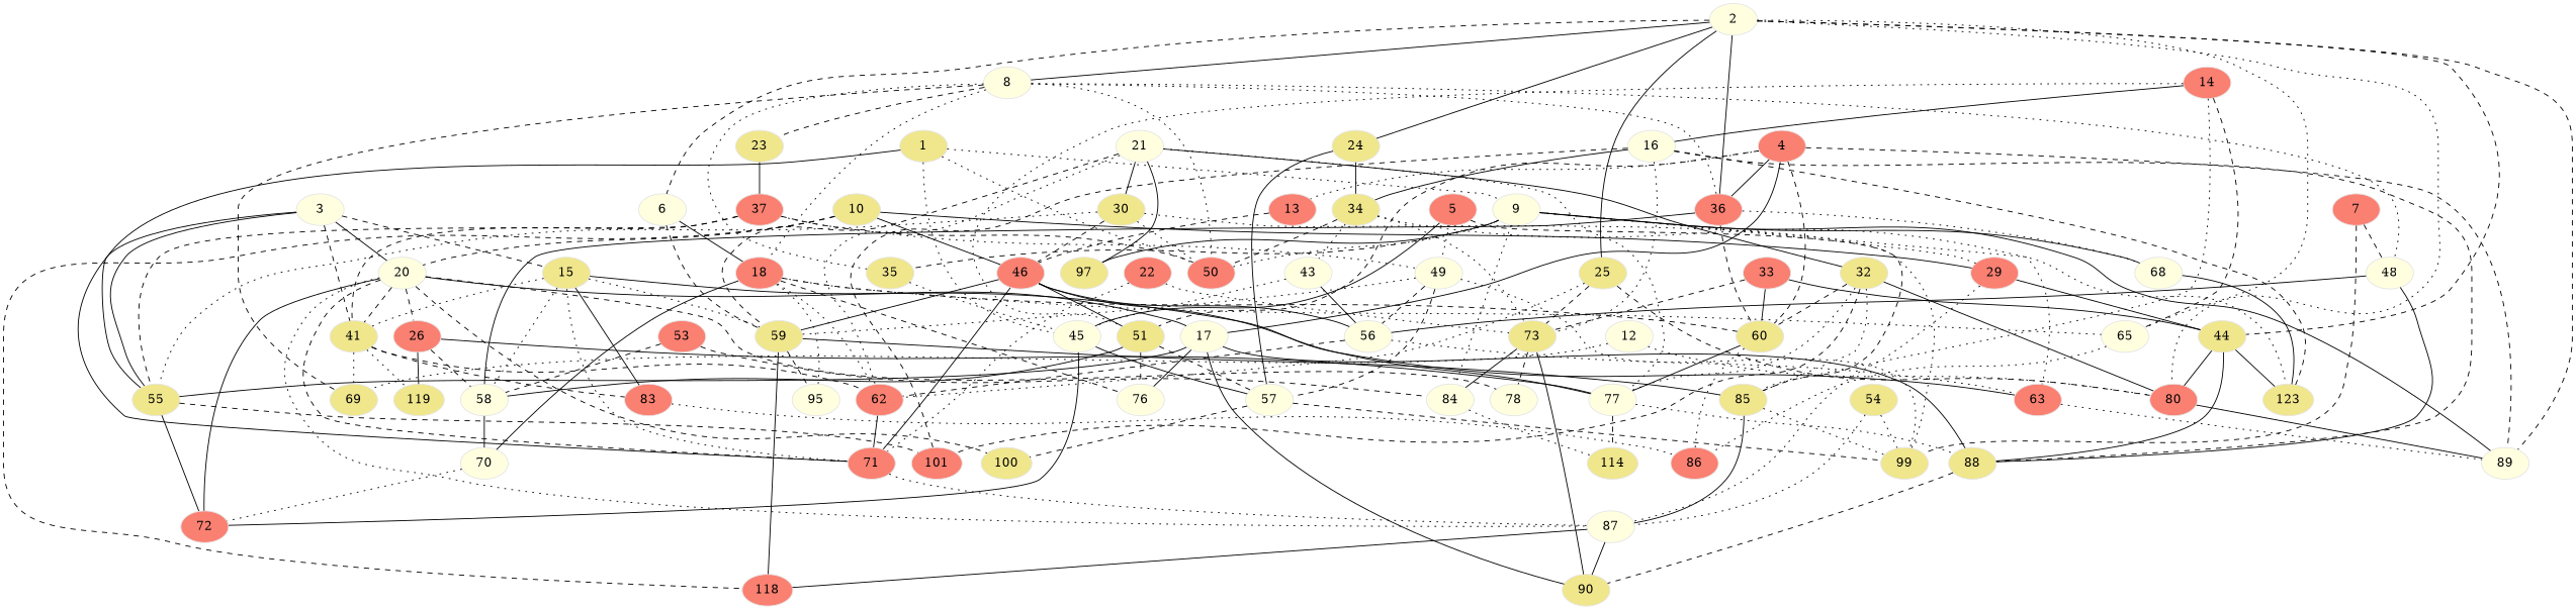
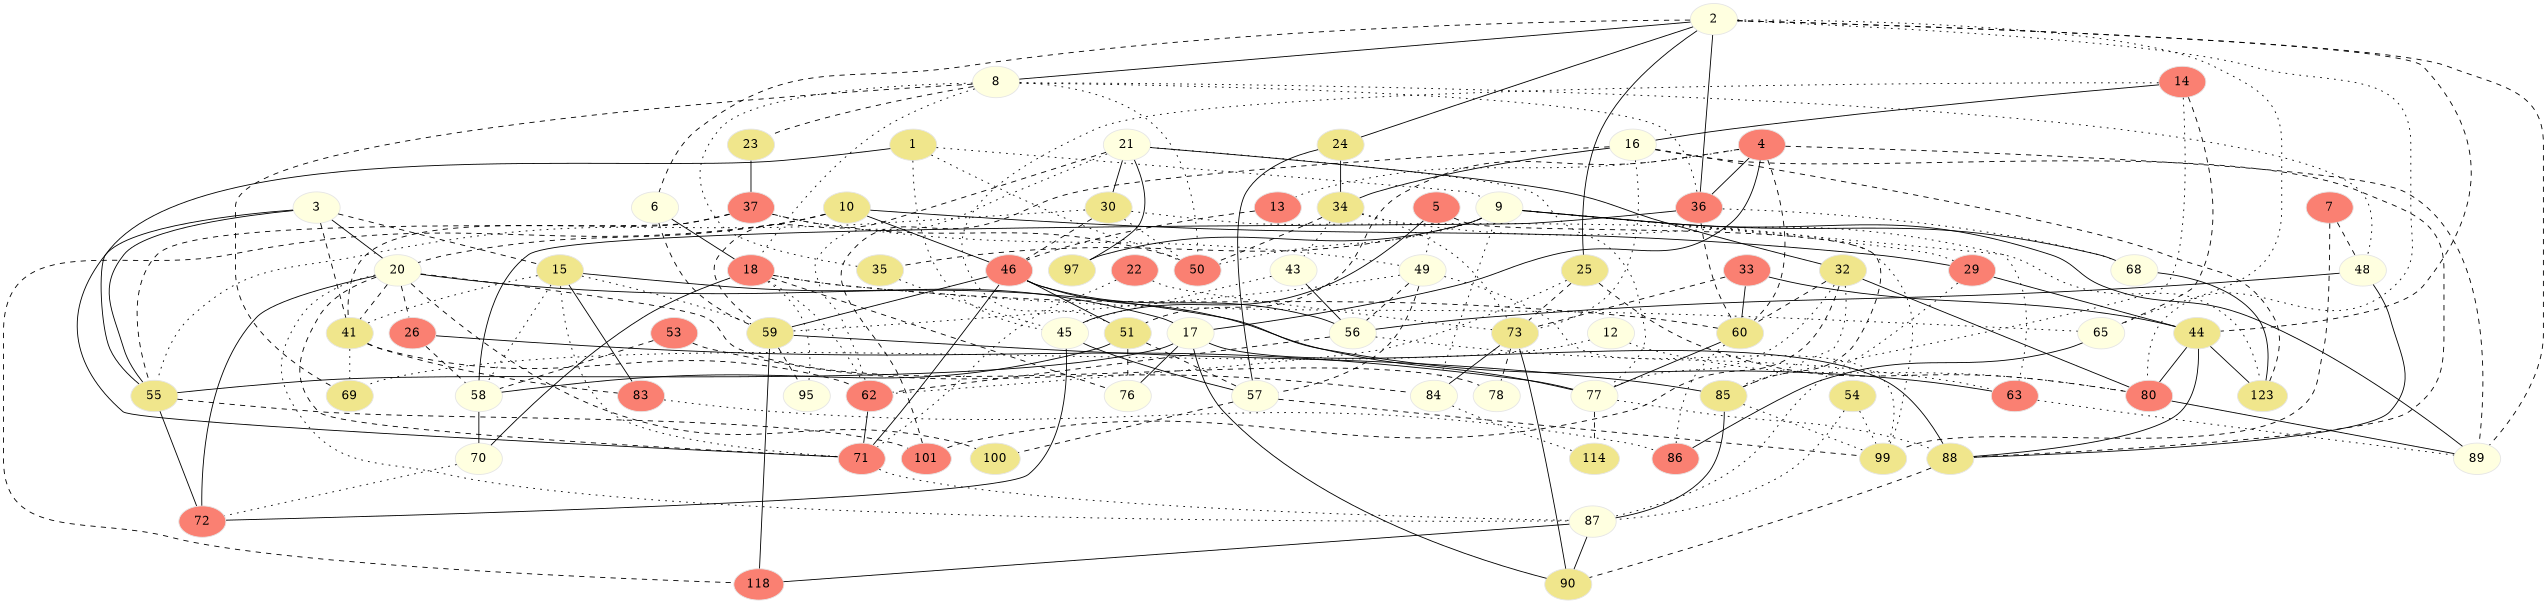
  graph {
    node [color=gray90 fillcolor=khaki style=filled]
    edge [style=solid]
    9 [fillcolor=lightyellow super="+40"]
    50 [fillcolor=salmon super="+66"]
    89 [fillcolor=lightyellow super="+94"]
    35
    29 [fillcolor=salmon]
    63 [fillcolor=salmon super="+109"]
    68 [fillcolor=lightyellow]
    84 [fillcolor=lightyellow super="+108"]
    97
    1
    45 [fillcolor=lightyellow super="+93"]
    55 [super="+75"]
    72 [fillcolor=salmon]
    57 [fillcolor=lightyellow]
    101 [fillcolor=salmon]
    2 [fillcolor=lightyellow super="+102"]
    6 [fillcolor=lightyellow super="+52"]
    8 [fillcolor=lightyellow super="+11"]
    24
    25 [super="+27"]
    36 [fillcolor=salmon super="+106"]
    44 [super="+47"]
    65 [fillcolor=lightyellow]
    80 [fillcolor=salmon super="+82"]
    18 [fillcolor=salmon super="+67"]
    59 [super="+105"]
    48 [fillcolor=lightyellow]
    23
    69
    34 [super="+121"]
    73 [super="+74"]
    62 [fillcolor=salmon super="+81"]
    60 [super="+64"]
    58 [fillcolor=lightyellow super="+103"]
    88
    123
    86 [fillcolor=salmon super="+112"]
    3 [fillcolor=lightyellow super="+19"]
    15 [super="+42"]
    20 [fillcolor=lightyellow super="+28"]
    41 [super="+117"]
    71 [fillcolor=salmon super="+92"]
    17 [fillcolor=lightyellow super="+120"]
    83 [fillcolor=salmon super="+104"]
    26 [fillcolor=salmon]
    78 [fillcolor=lightyellow]
    87 [fillcolor=lightyellow super="+116"]
    100
-   119
    4 [fillcolor=salmon super="+98"]
    13 [fillcolor=salmon]
    51 [super="+110"]
    46 [fillcolor=salmon super="+113"]
    76 [fillcolor=lightyellow]
    90 [super="+107"]
    77 [fillcolor=lightyellow super="+111"]
    5 [fillcolor=salmon]
    49 [fillcolor=lightyellow]
    85 [super="+96"]
    99 [super="+122"]
    56 [fillcolor=lightyellow super="+91"]
    70 [fillcolor=lightyellow]
    95 [fillcolor=lightyellow]
    118 [fillcolor=salmon]
    7 [fillcolor=salmon]
    37 [fillcolor=salmon]
    114
    10
    12 [fillcolor=lightyellow]
    14 [fillcolor=salmon super="+38"]
    16 [fillcolor=lightyellow super="+31"]
    43 [fillcolor=lightyellow]
    21 [fillcolor=lightyellow super="+115"]
    30 [super="+79"]
    32 [super="+39"]
    22 [fillcolor=salmon]
    33 [fillcolor=salmon]
    53 [fillcolor=salmon]
    54
    9 -- 50 [style=dotted]
    9 -- 89
    9 -- 35 [style=dashed]
    9 -- 29 [style=dotted]
    9 -- 63 [style=dotted]
    9 -- 68
    9 -- 84 [style=dotted weight=2]
    9 -- 97
    35 -- 45 [style=dotted]
    29 -- 44
    29 -- 87 [style=dotted]
    63 -- 89 [style=dotted]
    68 -- 123
    84 -- 114 [style=dotted]
    1 -- 9 [style=dotted]
    1 -- 50 [style=dotted]
    1 -- 45 [style=dotted]
    1 -- 55
    45 -- 72
    45 -- 57
    55 -- 72
    55 -- 101 [style=dashed]
    57 -- 100 [style=dashed]
    57 -- 99 [style=dashed]
    2 -- 89 [style=dashed]
    2 -- 6 [style=dashed]
    2 -- 8
    2 -- 24
    2 -- 25
    2 -- 36
    2 -- 44 [style=dashed]
    2 -- 65 [style=dotted]
    2 -- 80 [style=dotted]
    6 -- 18
    6 -- 59 [style=dashed]
    8 -- 50 [style=dotted]
    8 -- 35 [style=dotted]
    8 -- 36 [style=dotted]
    8 -- 18 [style=dotted]
    8 -- 48 [style=dotted]
    8 -- 23 [style=dashed]
    8 -- 69 [style=dashed]
    24 -- 57
    24 -- 34
    25 -- 80 [style=dashed]
    25 -- 73 [style=dashed]
    25 -- 62 [style=dotted]
    36 -- 68 [style=dotted]
    36 -- 60 [style=dashed]
    36 -- 58
    44 -- 80 [weight=2]
    44 -- 88
    44 -- 123
-   65 -- 86 [style=dotted]
+   65 -- 86
    80 -- 89
    18 -- 65 [style=dotted]
    18 -- 62 [style=dotted]
    18 -- 60 [style=dashed]
    18 -- 76 [style=dashed]
    18 -- 70
    18 -- 95 [style=dotted]
    59 -- 85
    59 -- 95 [style=dashed]
    59 -- 118
    48 -- 88
    48 -- 56
    23 -- 37
    34 -- 50 [style=dashed]
    34 -- 73 [style=dotted]
    34 -- 123 [style=dotted]
    34 -- 43 [style=dotted]
    73 -- 84 [weight=2]
    73 -- 78 [style=dashed]
    73 -- 90
    62 -- 71
    60 -- 86 [style=dotted]
    60 -- 77
    58 -- 70
    88 -- 90 [style=dashed]
    3 -- 55
    3 -- 15 [style=dashed]
    3 -- 20
    3 -- 41 [style=dashed]
    3 -- 71
    15 -- 59 [style=dotted]
    15 -- 58 [style=dotted]
    15 -- 41 [style=dotted]
    15 -- 71 [style=dotted]
    15 -- 17
    15 -- 83
    20 -- 63
    20 -- 72 [weight=2]
    20 -- 41 [style=dashed weight=2]
    20 -- 71 [style=dashed]
    20 -- 26 [style=dashed]
    20 -- 78 [style=dashed]
    20 -- 87 [style=dotted]
    20 -- 100 [style=dashed]
    41 -- 69 [style=dotted]
    41 -- 62 [style=dashed]
    41 -- 83 [style=dashed]
-   41 -- 119 [style=dotted]
    71 -- 87 [style=dotted]
    17 -- 55
    17 -- 88
    17 -- 76
    17 -- 90
    83 -- 86 [style=dotted]
    26 -- 58 [style=dashed]
-   26 -- 119
    26 -- 77
    87 -- 90
    87 -- 118
    4 -- 89 [style=dashed]
    4 -- 36
    4 -- 60 [style=dashed]
    4 -- 17 [weight=2]
    4 -- 13 [style=dotted]
    4 -- 51 [style=dashed]
    13 -- 46 [style=dashed]
    51 -- 57 [style=dashed]
    51 -- 58
    51 -- 76 [style=dashed]
    46 -- 59
    46 -- 71
    46 -- 51
    46 -- 77
    46 -- 56
    77 -- 88 [style=dotted]
    77 -- 114 [style=dashed]
    5 -- 45
    5 -- 49 [style=dotted]
    5 -- 85 [style=dashed]
    49 -- 57 [style=dashed]
    49 -- 59 [style=dotted]
    49 -- 99 [style=dotted]
    49 -- 56 [style=dashed]
    85 -- 87
    85 -- 99 [style=dotted]
    56 -- 63 [style=dotted]
    56 -- 62 [style=dashed]
    70 -- 72 [style=dotted]
    7 -- 48 [style=dashed]
    7 -- 99 [style=dashed]
    37 -- 50 [style=dashed]
    37 -- 55 [style=dashed]
    37 -- 41 [style=dashed]
    37 -- 49 [style=dotted]
    10 -- 29
    10 -- 20 [style=dashed]
    10 -- 46
    10 -- 118 [style=dashed]
    12 -- 80 [style=dotted]
    12 -- 69 [style=dotted]
    14 -- 65 [style=dashed]
    14 -- 51 [style=dotted]
    14 -- 85 [style=dotted weight=2]
    14 -- 16
    16 -- 101 [style=dashed]
    16 -- 34
    16 -- 73 [style=dotted]
    16 -- 88 [style=dashed]
    16 -- 123 [style=dashed]
    43 -- 45 [style=dotted]
    43 -- 56
    21 -- 97
    21 -- 59 [style=dashed]
    21 -- 62 [style=dotted]
    21 -- 77 [style=dotted]
    21 -- 30
    21 -- 32
    30 -- 50 [style=dotted]
    30 -- 55 [style=dotted]
    30 -- 46 [style=dashed]
    30 -- 99 [style=dotted]
    32 -- 101 [style=dashed]
    32 -- 80
    32 -- 60 [style=dashed]
    32 -- 77 [style=dotted]
    32 -- 85 [style=dotted]
    22 -- 73 [style=dotted]
    22 -- 71 [style=dotted]
    33 -- 44
    33 -- 73 [style=dashed]
    33 -- 60
    53 -- 84 [style=dashed]
    53 -- 58 [style=dashed]
    54 -- 87 [style=dotted]
    54 -- 99 [style=dotted]
  }
